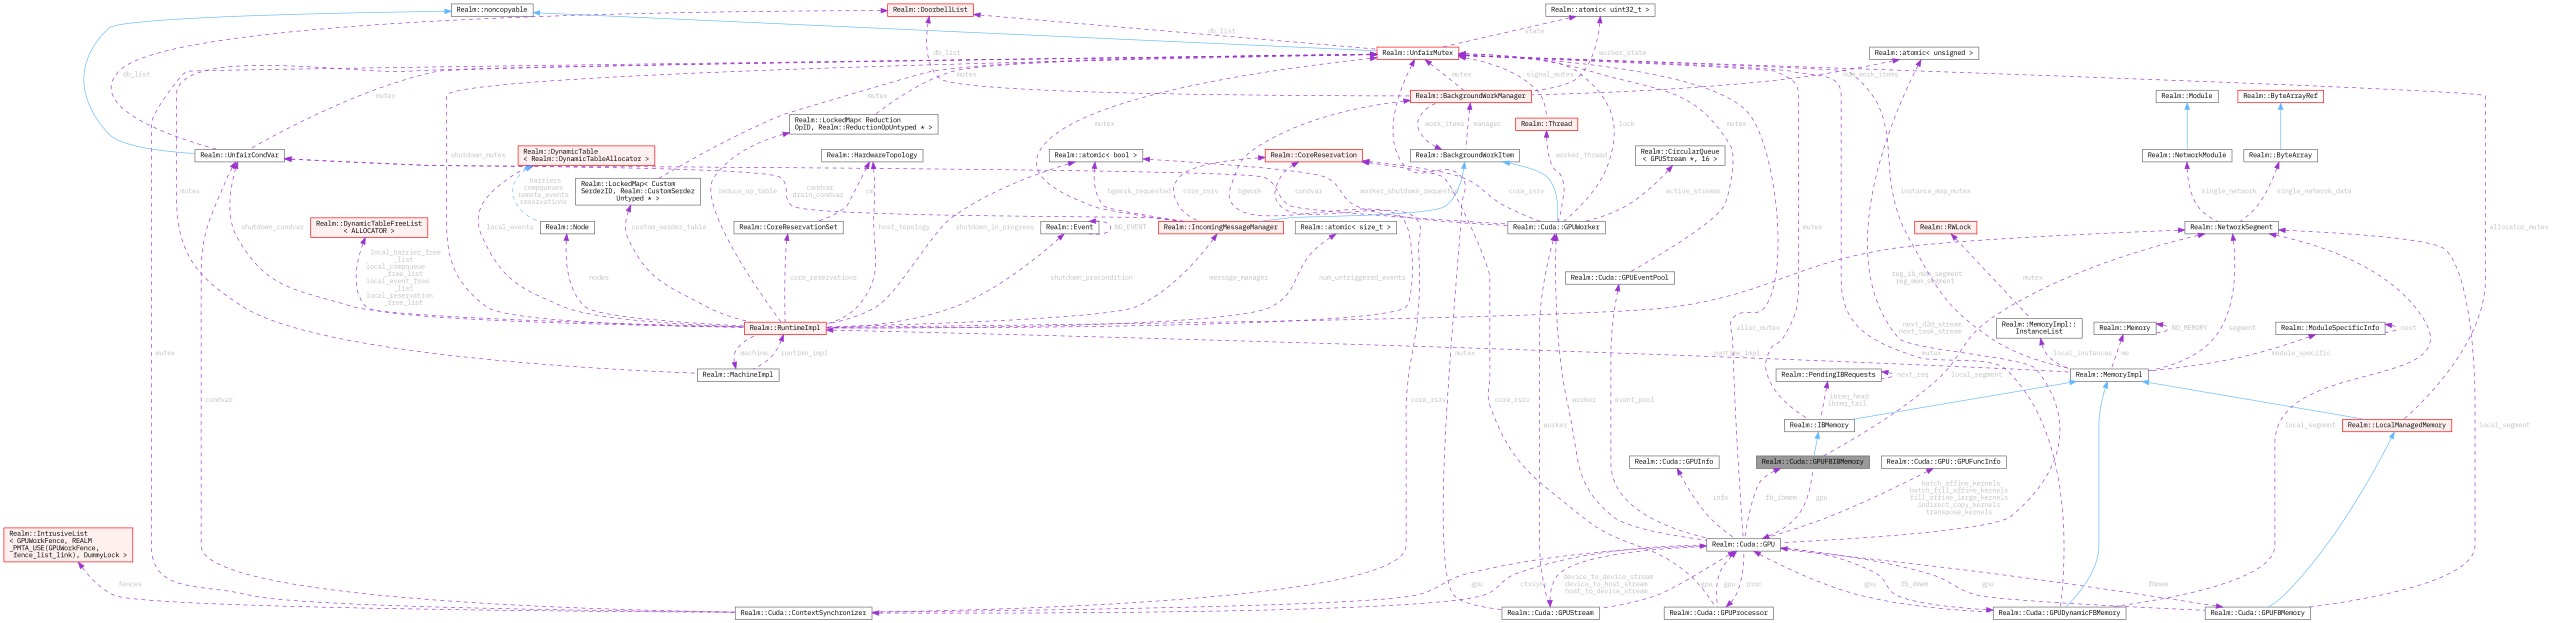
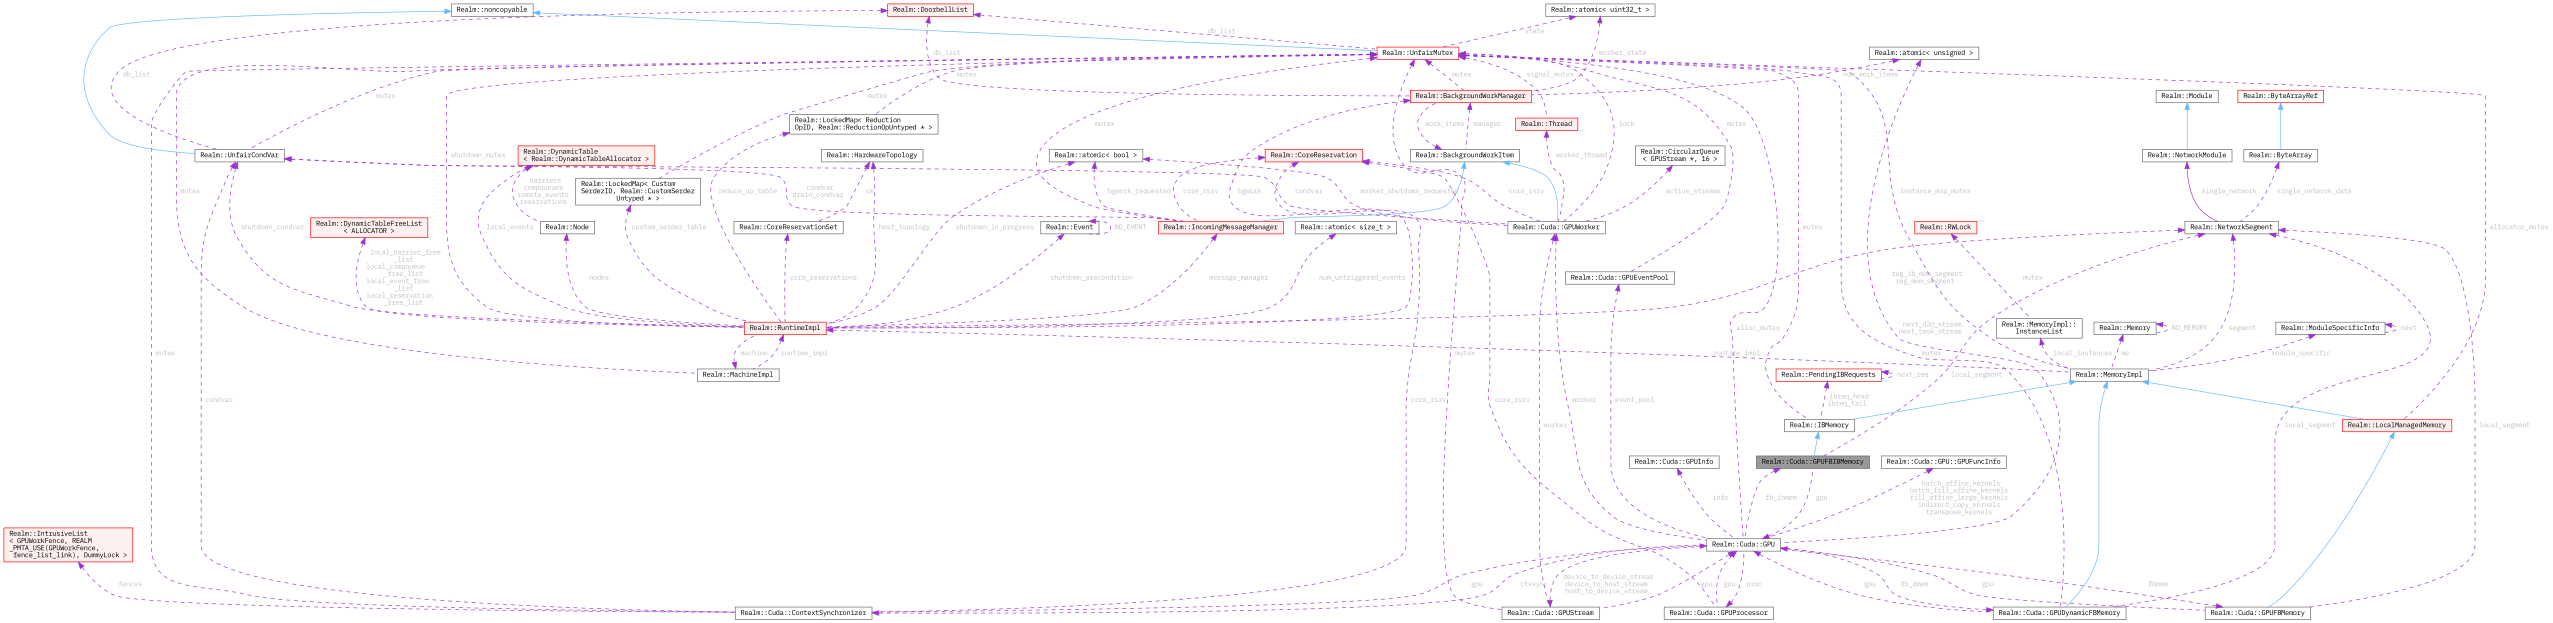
  digraph {
    fontname="IBM Plex Mono"
    rankdir=TB
    node [color=gray40 fillcolor=white fontname="IBM Plex Mono" fontsize=10 shape=box style=filled]
    edge [color=darkorchid3 dir=back fontcolor=grey fontname="IBM Plex Mono" fontsize=10 labelfontname=Helvetica labelfontsize=10 style=dashed]
    n1 [fillcolor=grey60 fontcolor=black height=0.2 label="Realm::Cuda::GPUFBIBMemory" width=0.4]
    n2 [height=0.2 label="Realm::Cuda::GPU" width=0.4]
    n3 [height=0.2 label="Realm::Cuda::GPUDynamicFBMemory" width=0.4]
    n4 [height=0.2 label="Realm::Cuda::GPUFBMemory" width=0.4]
    n5 [height=0.2 label="Realm::Cuda::ContextSynchronizer" width=0.4]
    n6 [height=0.2 label="Realm::Cuda::GPUStream" width=0.4]
    n7 [height=0.2 label="Realm::Cuda::GPUProcessor" width=0.4]
    n8 [height=0.2 label="Realm::IBMemory" width=0.4]
    n9 [height=0.2 label="Realm::MemoryImpl" width=0.4]
    n10 [color=red fillcolor="#FFF0F0" height=0.2 label="Realm::LocalManagedMemory" width=0.4]
    n11 [height=0.2 label="Realm::Memory" width=0.4]
    n12 [height=0.2 label="Realm::NetworkSegment" width=0.4]
    n13 [color=red fillcolor="#FFF0F0" height=0.2 label="Realm::RuntimeImpl" width=0.4]
    n14 [height=0.2 label="Realm::MachineImpl" width=0.4]
    n15 [height=0.2 label="Realm::NetworkModule" width=0.4]
    n16 [height=0.2 label="Realm::Module" width=0.4]
    n17 [height=0.2 label="Realm::ByteArray" width=0.4]
    n18 [color=red height=0.2 label="Realm::ByteArrayRef" width=0.4]
    n19 [height=0.2 label="Realm::ModuleSpecificInfo" width=0.4]
    n20 [color=red height=0.2 label="Realm::UnfairMutex" width=0.4]
    n21 [height=0.2 label="Realm::LockedMap\< Reduction\lOpID, Realm::ReductionOpUntyped * \>" width=0.4]
    n22 [height=0.2 label="Realm::LockedMap\< Custom\lSerdezID, Realm::CustomSerdez\lUntyped * \>" width=0.4]
    n23 [height=0.2 label="Realm::UnfairCondVar" width=0.4]
    n24 [color=red fillcolor="#FFF0F0" height=0.2 label="Realm::BackgroundWorkManager" width=0.4]
    n25 [color=red fillcolor="#FFF0F0" height=0.2 label="Realm::IncomingMessageManager" width=0.4]
    n26 [height=0.2 label="Realm::Cuda::GPUWorker" width=0.4]
    n27 [color=red fillcolor="#FFF0F0" height=0.2 label="Realm::Thread" width=0.4]
    n28 [height=0.2 label="Realm::Cuda::GPUEventPool" width=0.4]
    n29 [height=0.2 label="Realm::BackgroundWorkItem" width=0.4]
    n30 [height=0.2 label="Realm::noncopyable" width=0.4]
    n31 [height=0.2 label="Realm::atomic\< uint32_t \>" width=0.4]
    n32 [color=red fillcolor="#FFF0F0" height=0.2 label="Realm::DoorbellList" width=0.4]
    n33 [height=0.2 label="Realm::MemoryImpl::\lInstanceList" width=0.4]
    n34 [color=red fillcolor="#FFF0F0" height=0.2 label="Realm::RWLock" width=0.4]
    n35 [height=0.2 label="Realm::atomic\< size_t \>" width=0.4]
    n36 [height=0.2 label="Realm::Node" width=0.4]
    n37 [color=red fillcolor="#FFF0F0" height=0.2 label="Realm::DynamicTable\l\< Realm::DynamicTableAllocator \>" width=0.4]
    n38 [color=red fillcolor="#FFF0F0" height=0.2 label="Realm::DynamicTableFreeList\l\< ALLOCATOR \>" width=0.4]
    n39 [height=0.2 label="Realm::Event" width=0.4]
    n40 [height=0.2 label="Realm::atomic\< bool \>" width=0.4]
    n41 [height=0.2 label="Realm::HardwareTopology" width=0.4]
    n42 [height=0.2 label="Realm::CoreReservationSet" width=0.4]
    n43 [height=0.2 label="Realm::atomic\< unsigned \>" width=0.4]
    n44 [color=red fillcolor="#FFF0F0" height=0.2 label="Realm::CoreReservation" width=0.4]
-   n45 [height=0.2 label="Realm::PendingIBRequests" width=0.4]
+   n45 [color=red height=0.2 label="Realm::PendingIBRequests" width=0.4]
    n46 [color=red fillcolor="#FFF0F0" height=0.2 label="Realm::IntrusiveList\l\< GPUWorkFence, REALM\l_PMTA_USE(GPUWorkFence,\l fence_list_link), DummyLock \>" width=0.4]
    n47 [height=0.2 label="Realm::Cuda::GPUInfo" width=0.4]
    n48 [height=0.2 label="Realm::CircularQueue\l\< GPUStream *, 16 \>" width=0.4]
    n49 [height=0.2 label="Realm::Cuda::GPU::GPUFuncInfo" width=0.4]
    n1 -> n2 [label=" fb_ibmem"]
    n2 -> n1 [label=" gpu"]
    n2 -> n3 [label=" gpu"]
    n2 -> n4 [label=" gpu"]
    n2 -> n5 [label=" gpu"]
    n2 -> n6 [label=" gpu"]
    n2 -> n7 [label=" gpu"]
    n3 -> n2 [label=" fb_dmem"]
    n4 -> n2 [label=" fbmem"]
    n5 -> n2 [label=" ctxsync"]
    n6 -> n2 [label=" device_to_device_stream\ndevice_to_host_stream\nhost_to_device_stream"]
    n7 -> n2 [label=" proc"]
    n8 -> n1 [color=steelblue1 style=solid fontcolor=""]
    n9 -> n3 [color=steelblue1 style=solid fontcolor=""]
    n9 -> n8 [color=steelblue1 style=solid fontcolor=""]
    n9 -> n10 [color=steelblue1 style=solid fontcolor=""]
    n10 -> n4 [color=steelblue1 style=solid fontcolor=""]
    n11 -> n9 [label=" me"]
    n11 -> n11 [label=" NO_MEMORY"]
    n12 -> n1 [label=" local_segment"]
    n12 -> n3 [label=" local_segment"]
    n12 -> n4 [label=" local_segment"]
    n12 -> n9 [label=" segment"]
    n12 -> n13 [label=" reg_ib_mem_segment\nreg_mem_segment"]
    n13 -> n9 [label=" runtime_impl"]
    n13 -> n14 [label=" runtime_impl"]
    n14 -> n13 [label=" machine"]
-   n15 -> n12 [label=" single_network"]
+   n15 -> n12 [label=" single_network" style=solid]
    n16 -> n15 [color=steelblue1 style=solid fontcolor=""]
    n17 -> n12 [label=" single_network_data"]
    n18 -> n17 [color=steelblue1 style=solid fontcolor=""]
    n19 -> n9 [label=" module_specific"]
    n19 -> n19 [label=" next"]
    n20 -> n2 [label=" alloc_mutex"]
    n20 -> n3 [label=" mutex"]
    n20 -> n5 [label=" mutex"]
    n20 -> n6 [label=" mutex"]
    n20 -> n8 [label=" mutex"]
    n20 -> n9 [label=" instance_map_mutex"]
    n20 -> n10 [label=" allocator_mutex"]
    n20 -> n13 [label=" shutdown_mutex"]
    n20 -> n14 [label=" mutex"]
    n20 -> n21 [label=" mutex"]
    n20 -> n22 [label=" mutex"]
    n20 -> n23 [label=" mutex"]
    n20 -> n24 [label=" mutex"]
    n20 -> n25 [label=" mutex"]
    n20 -> n26 [label=" lock"]
    n20 -> n27 [label=" signal_mutex"]
    n20 -> n28 [label=" mutex"]
    n21 -> n13 [label=" reduce_op_table"]
    n22 -> n13 [label=" custom_serdez_table"]
    n23 -> n5 [label=" condvar"]
    n23 -> n13 [label=" shutdown_condvar"]
    n23 -> n25 [label=" condvar\ndrain_condvar"]
    n23 -> n26 [label=" condvar"]
    n24 -> n13 [label=" bgwork"]
    n24 -> n29 [label=" manager"]
    n25 -> n13 [label=" message_manager"]
    n26 -> n2 [label=" worker"]
    n26 -> n6 [label=" worker"]
    n27 -> n26 [label=" worker_thread"]
    n28 -> n2 [label=" event_pool"]
    n29 -> n24 [label=" work_items"]
    n29 -> n25 [color=steelblue1 style=solid fontcolor=""]
    n29 -> n26 [color=steelblue1 style=solid fontcolor=""]
    n30 -> n20 [color=steelblue1 style=solid fontcolor=""]
    n30 -> n23 [color=steelblue1 style=solid fontcolor=""]
    n31 -> n20 [label=" state"]
    n31 -> n24 [label=" worker_state"]
    n32 -> n20 [label=" db_list"]
    n32 -> n23 [label=" db_list"]
    n32 -> n24 [label=" db_list"]
    n33 -> n9 [label=" local_instances"]
    n34 -> n33 [label=" mutex"]
    n35 -> n13 [label=" num_untriggered_events"]
    n36 -> n13 [label=" nodes"]
    n37 -> n13 [label=" local_events"]
-   n37 -> n36 [color=steelblue1 label=" barriers\ncompqueues\nremote_events\nreservations"]
+   n37 -> n36 [label=" barriers\ncompqueues\nremote_events\nreservations"]
    n38 -> n13 [label=" local_barrier_free\l_list\nlocal_compqueue\l_free_list\nlocal_event_free\l_list\nlocal_reservation\l_free_list"]
    n39 -> n13 [label=" shutdown_precondition"]
    n39 -> n39 [label=" NO_EVENT"]
    n40 -> n13 [label=" shutdown_in_progress"]
    n40 -> n25 [label=" bgwork_requested"]
    n40 -> n26 [label=" worker_shutdown_requested"]
    n41 -> n13 [label=" host_topology"]
    n41 -> n42 [label=" cm"]
    n42 -> n13 [label=" core_reservations"]
    n43 -> n2 [label=" next_d2d_stream\nnext_task_stream"]
    n43 -> n24 [label=" num_work_items"]
    n44 -> n5 [label=" core_rsrv"]
    n44 -> n7 [label=" core_rsrv"]
    n44 -> n25 [label=" core_rsrv"]
    n44 -> n26 [label=" core_rsrv"]
    n45 -> n8 [label=" ibreq_head\nibreq_tail"]
    n45 -> n45 [label=" next_req"]
    n46 -> n5 [label=" fences"]
    n47 -> n2 [label=" info"]
    n48 -> n26 [label=" active_streams"]
    n49 -> n2 [label=" batch_affine_kernels\nbatch_fill_affine_kernels\nfill_affine_large_kernels\nindirect_copy_kernels\ntranspose_kernels"]
  }
